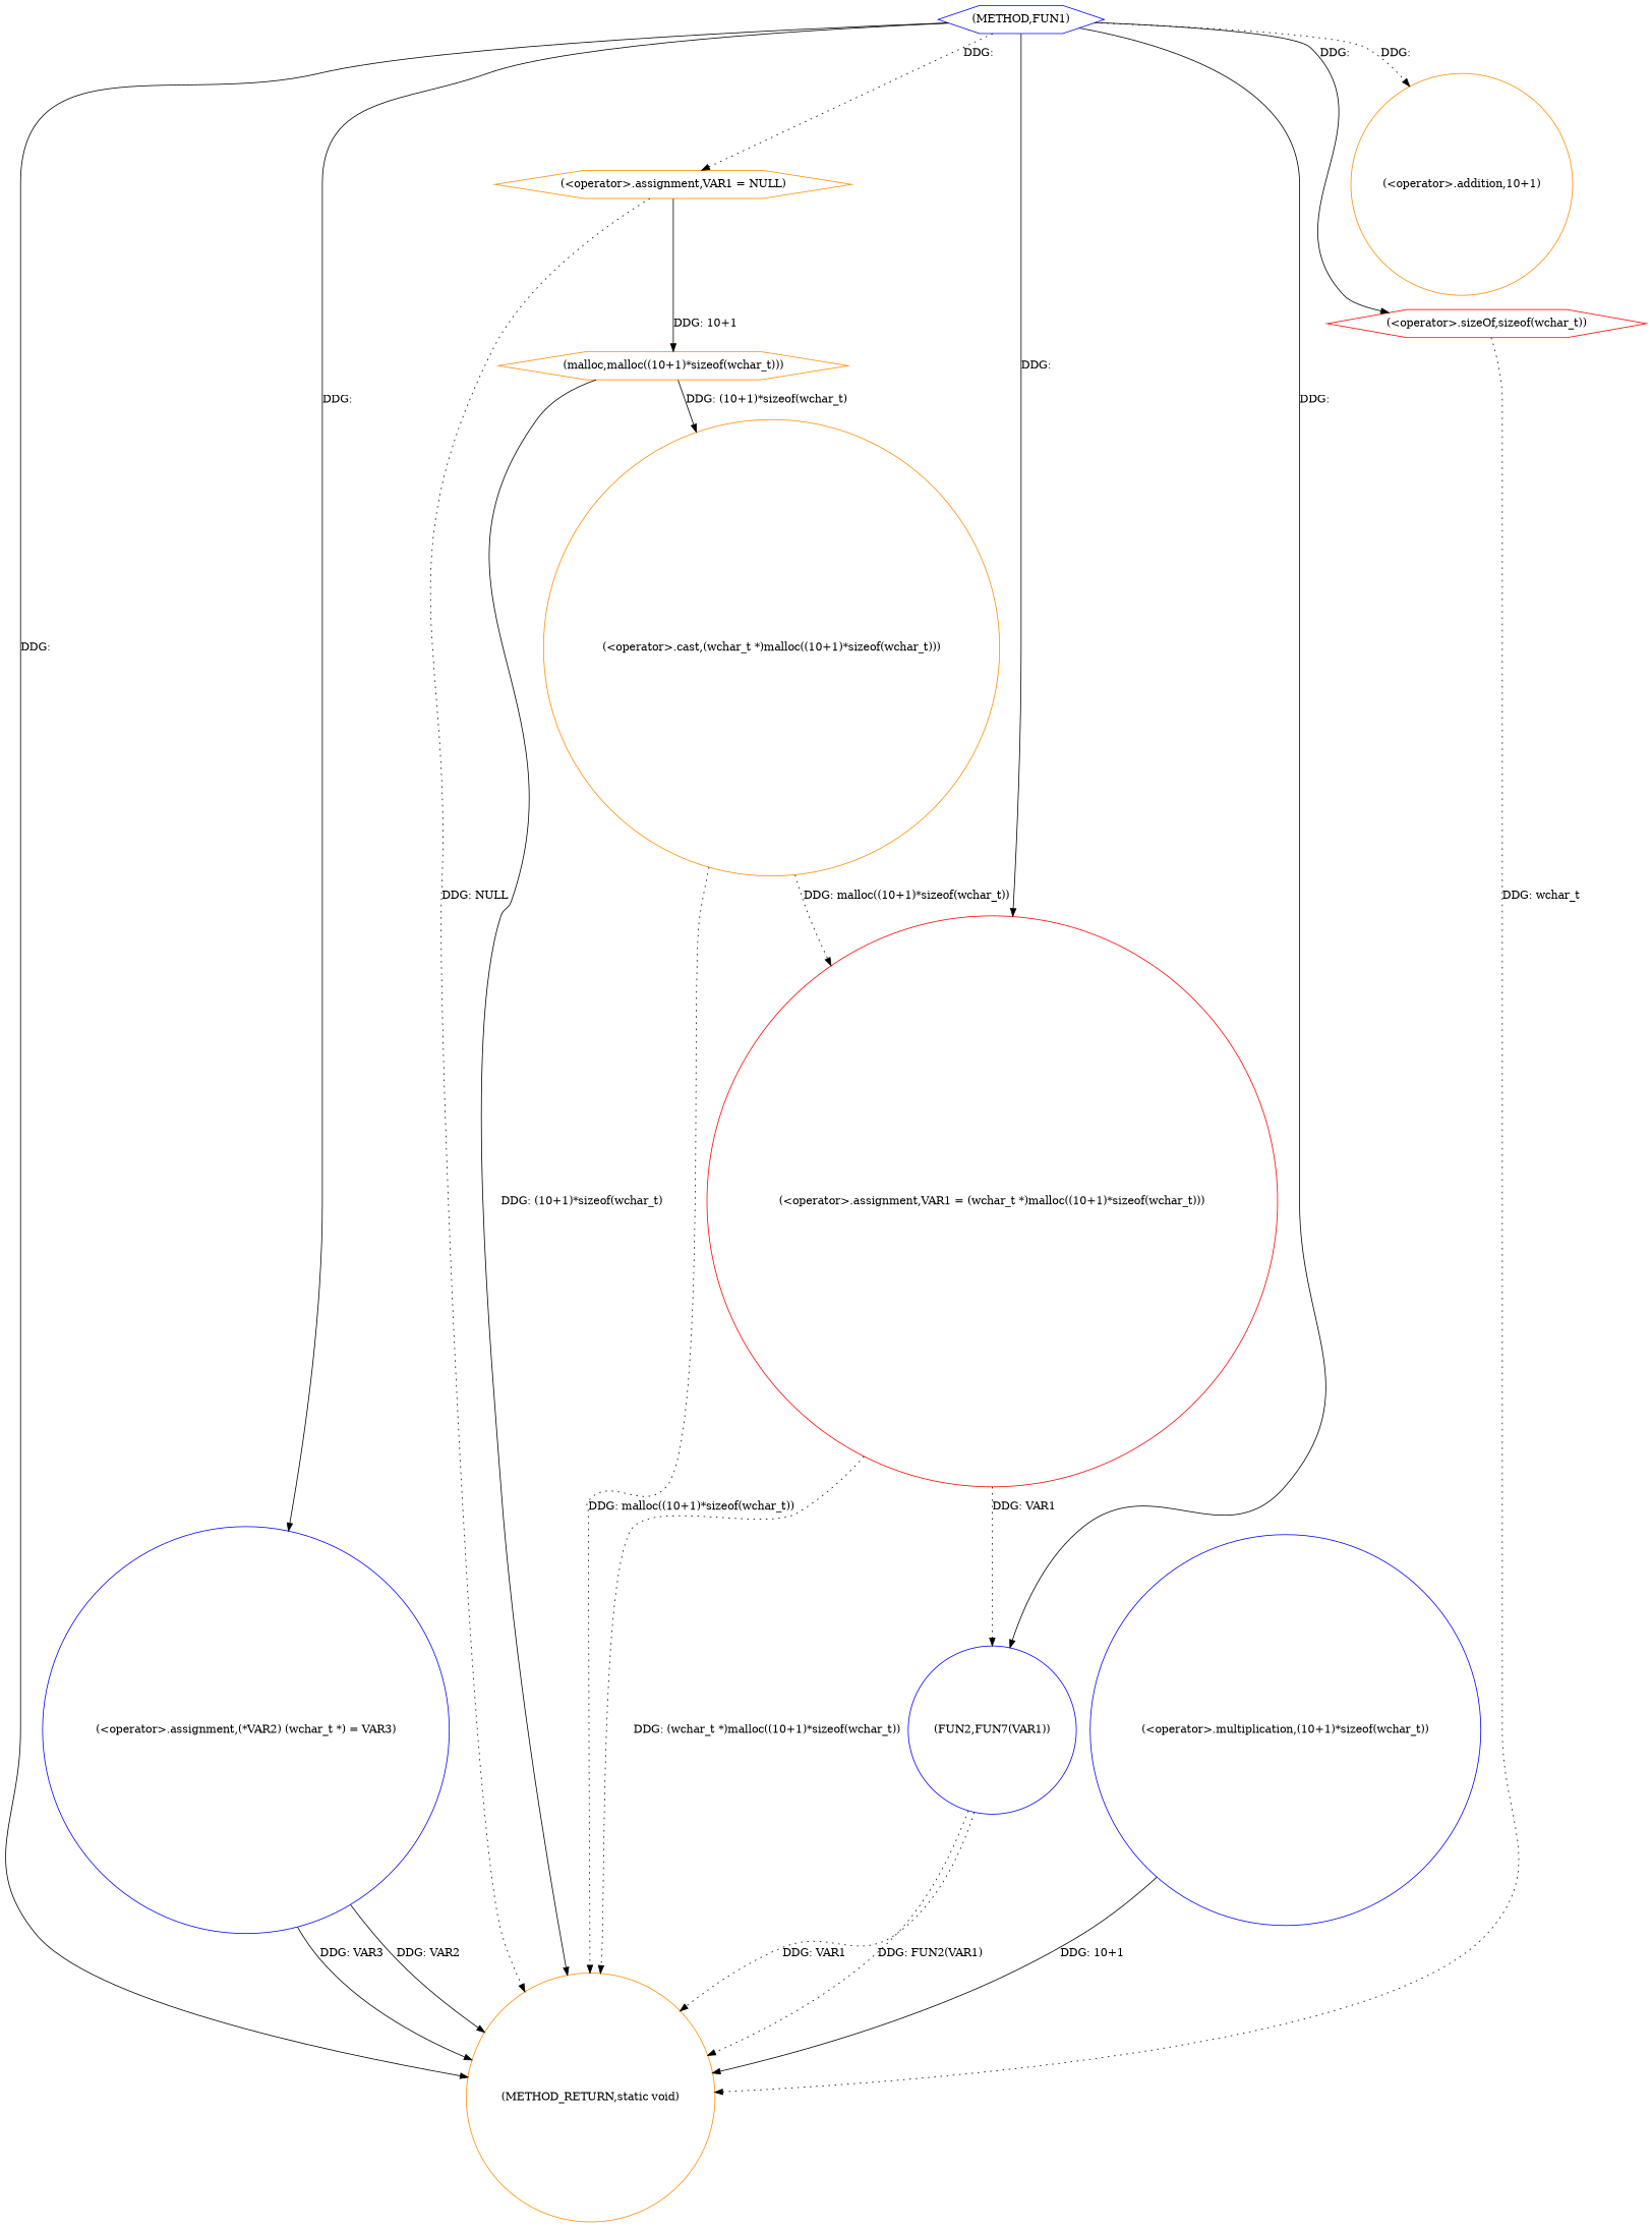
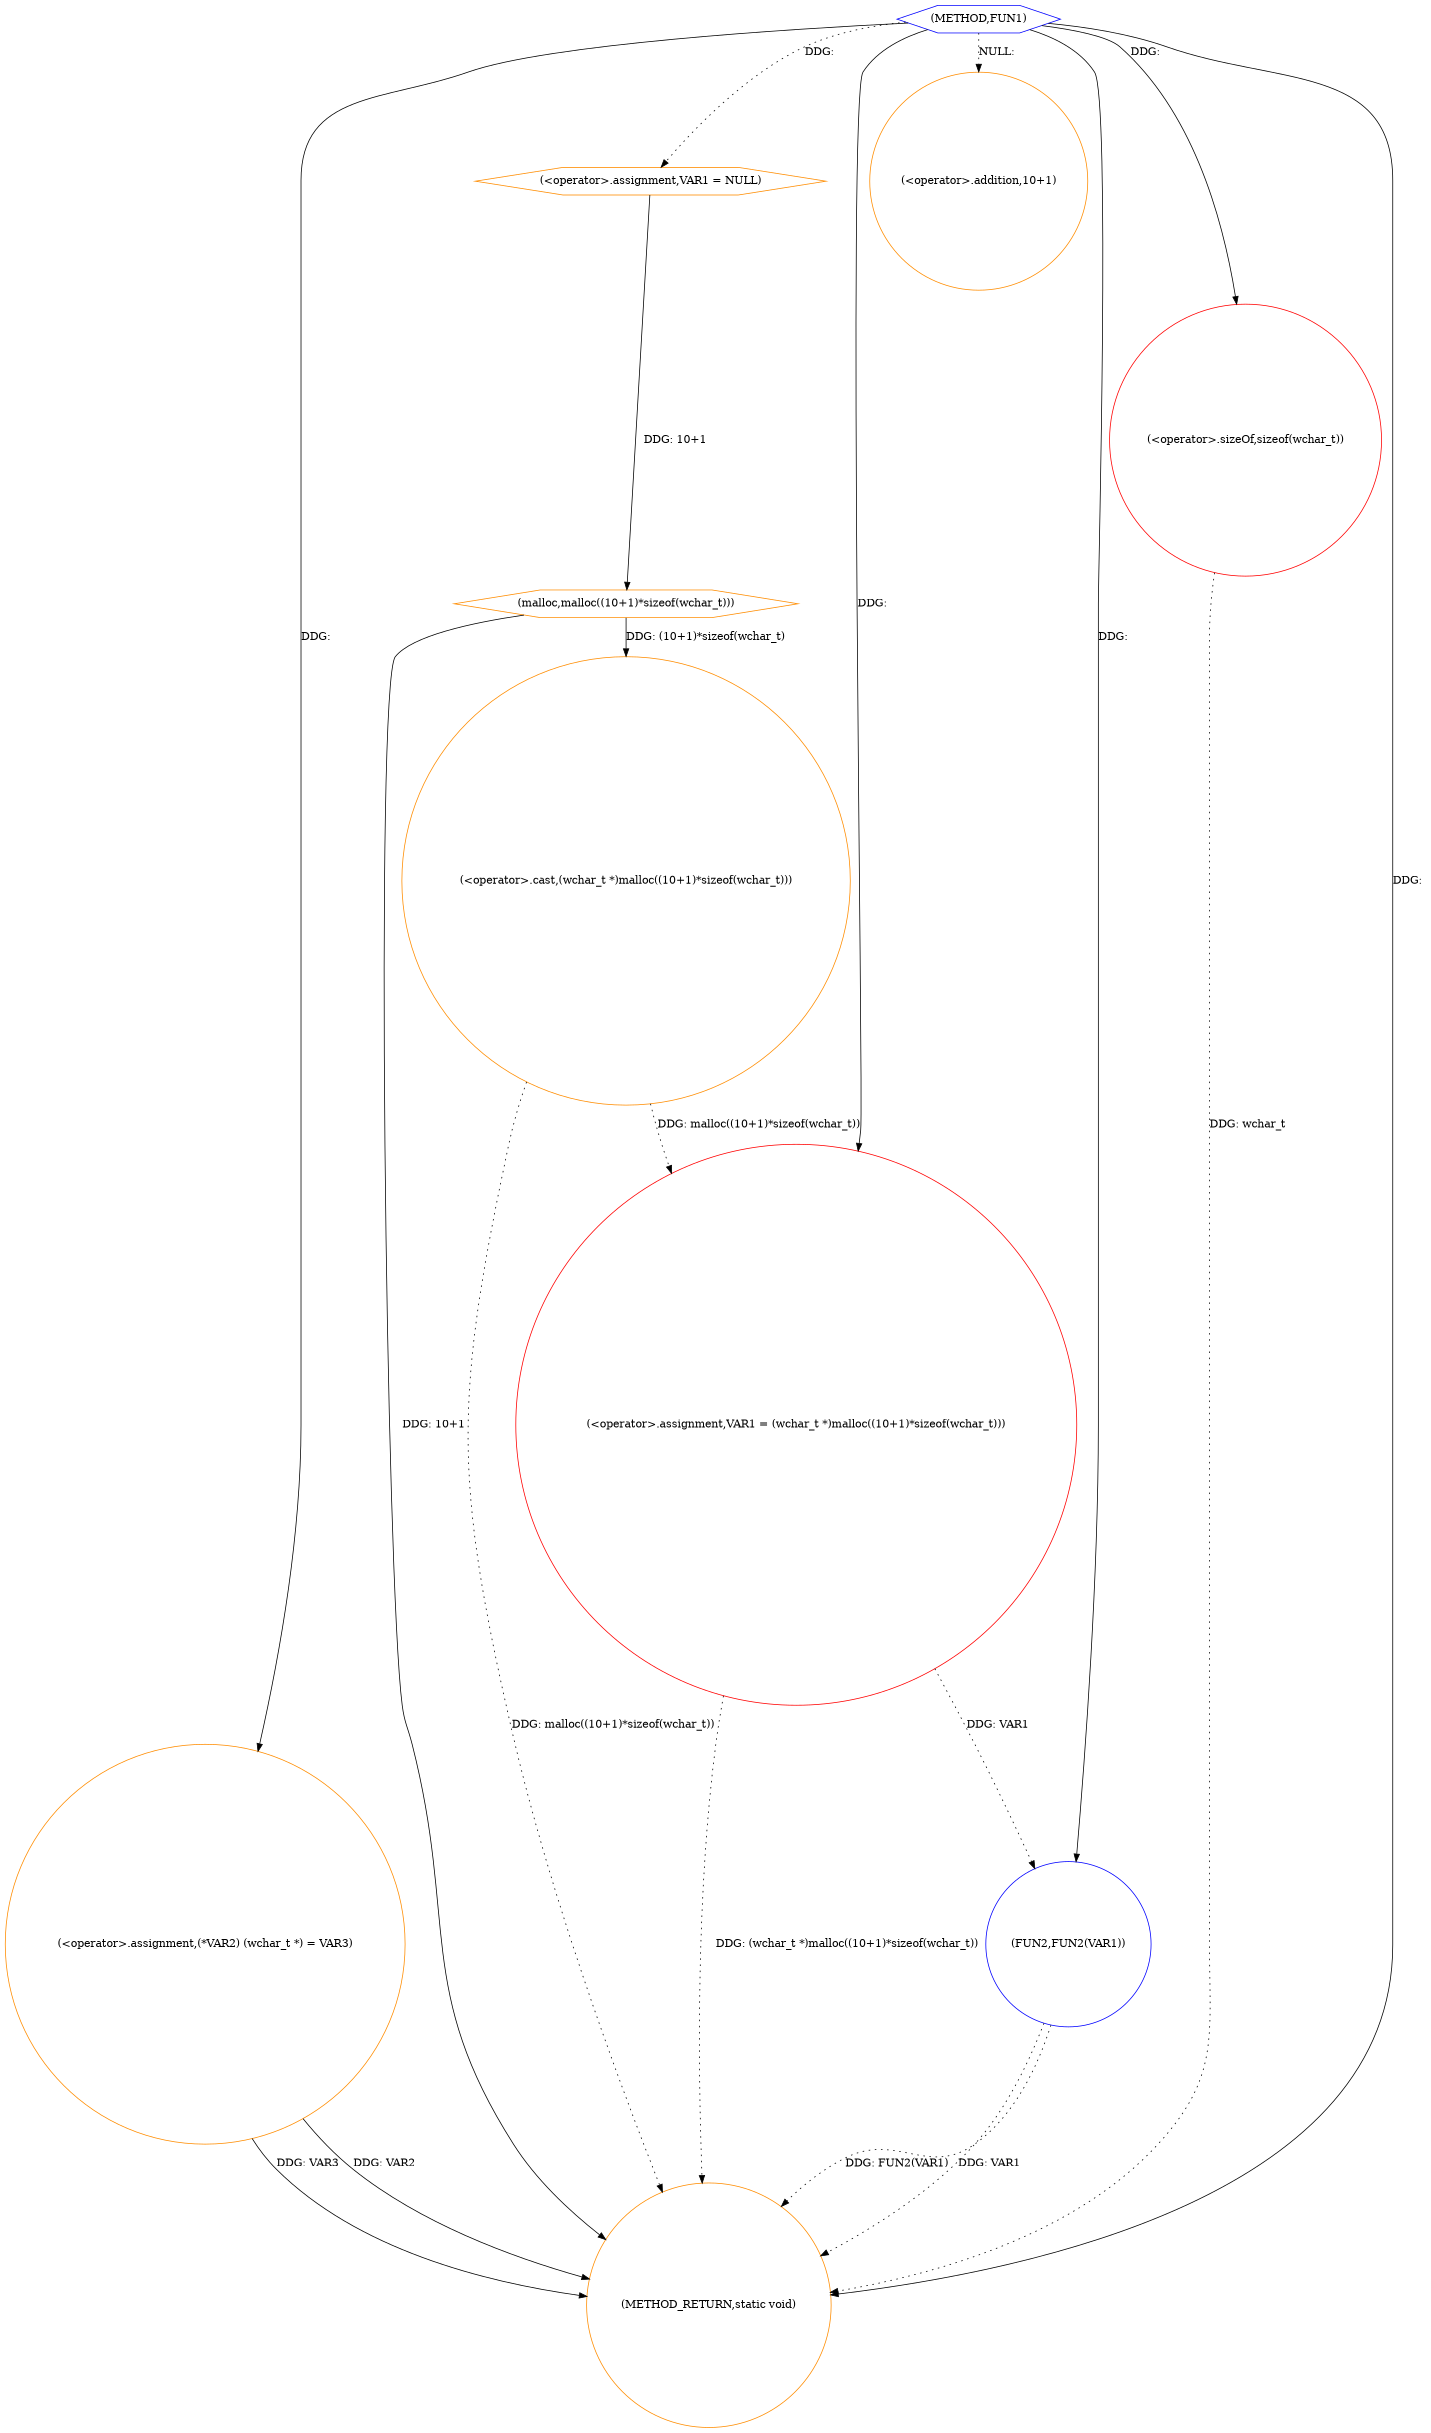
  digraph {
    node [color=darkorange shape=circle]
    edge [style=solid]
    n1 [color=blue label="(METHOD,FUN1)" shape=hexagon]
-   n2 [color=blue label="(<operator>.assignment,(*VAR2) (wchar_t *) = VAR3)"]
+   n2 [label="(<operator>.assignment,(*VAR2) (wchar_t *) = VAR3)"]
    n3 [label="(<operator>.assignment,VAR1 = NULL)" shape=hexagon]
    n4 [color=red label="(<operator>.assignment,VAR1 = (wchar_t *)malloc((10+1)*sizeof(wchar_t)))"]
    n5 [label="(<operator>.addition,10+1)"]
-   n6 [color=red label="(<operator>.sizeOf,sizeof(wchar_t))" shape=hexagon]
-   n7 [color=blue label="(FUN2,FUN7(VAR1))"]
+   n6 [color=red label="(<operator>.sizeOf,sizeof(wchar_t))"]
+   n7 [color=blue label="(FUN2,FUN2(VAR1))"]
    n8 [label="(METHOD_RETURN,static void)"]
    n9 [label="(malloc,malloc((10+1)*sizeof(wchar_t)))" shape=hexagon]
-   n10 [color=blue label="(<operator>.multiplication,(10+1)*sizeof(wchar_t))"]
    n11 [label="(<operator>.cast,(wchar_t *)malloc((10+1)*sizeof(wchar_t)))"]
    n1 -> n2 [label="DDG: "]
    n1 -> n3 [label="DDG: " style=dotted]
    n1 -> n4 [label="DDG: "]
-   n1 -> n5 [label="DDG: " style=dotted]
+   n1 -> n5 [label="NULL: " style=dotted]
    n1 -> n6 [label="DDG: "]
    n1 -> n7 [label="DDG: "]
    n1 -> n8 [label="DDG: "]
    n2 -> n8 [label="DDG: VAR2"]
    n2 -> n8 [label="DDG: VAR3"]
-   n3 -> n8 [label="DDG: NULL" style=dotted]
    n3 -> n9 [label="DDG: 10+1"]
    n4 -> n7 [label="DDG: VAR1" style=dotted]
    n4 -> n8 [label="DDG: (wchar_t *)malloc((10+1)*sizeof(wchar_t))" style=dotted]
    n6 -> n8 [label="DDG: wchar_t" style=dotted]
    n7 -> n8 [label="DDG: VAR1" style=dotted]
    n7 -> n8 [label="DDG: FUN2(VAR1)" style=dotted]
-   n9 -> n8 [label="DDG: (10+1)*sizeof(wchar_t)"]
+   n9 -> n8 [label="DDG: 10+1"]
    n9 -> n11 [label="DDG: (10+1)*sizeof(wchar_t)"]
-   n10 -> n8 [label="DDG: 10+1"]
    n11 -> n4 [label="DDG: malloc((10+1)*sizeof(wchar_t))" style=dotted]
    n11 -> n8 [label="DDG: malloc((10+1)*sizeof(wchar_t))" style=dotted]
  }
